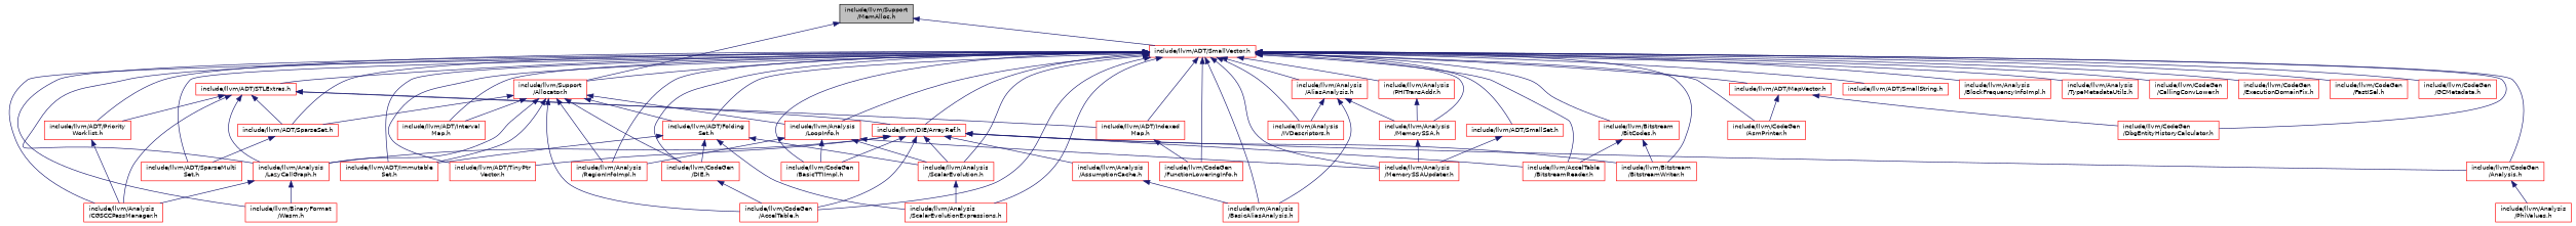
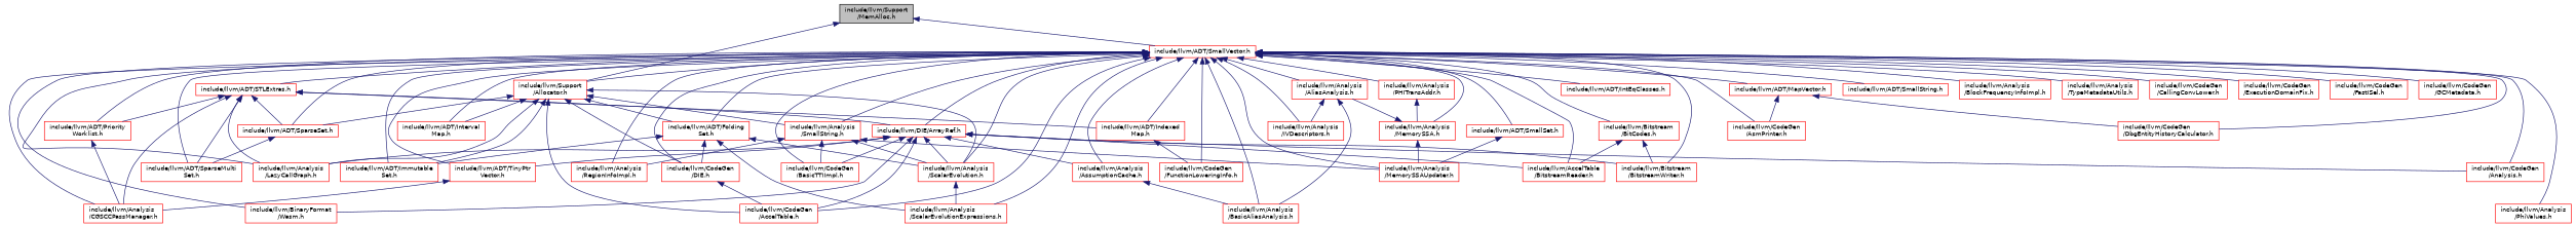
  digraph {
    node [color=red fontname=Helvetica fontsize=10 shape=box]
    edge [color=midnightblue dir=back fontname=Helvetica fontsize=10 labelfontname=Helvetica labelfontsize=10 style=solid]
    n1 [color=black fillcolor=grey75 fontcolor=black height=0.2 label="include/llvm/Support\l/MemAlloc.h" style=filled width=0.4]
    n2 [height=0.2 label="include/llvm/ADT/SmallVector.h" width=0.4]
    n3 [height=0.2 label="include/llvm/Support\l/Allocator.h" width=0.4]
    n4 [height=0.2 label="include/llvm/DIE/ArrayRef.h" width=0.4]
    n5 [height=0.2 label="include/llvm/ADT/TinyPtr\lVector.h" width=0.4]
    n6 [height=0.2 label="include/llvm/Analysis\l/AssumptionCache.h" width=0.4]
    n7 [height=0.2 label="include/llvm/Analysis\l/BasicAliasAnalysis.h" width=0.4]
    n8 [height=0.2 label="include/llvm/Analysis\l/LazyCallGraph.h" width=0.4]
    n9 [height=0.2 label="include/llvm/Analysis\l/CGSCCPassManager.h" width=0.4]
    n10 [height=0.2 label="include/llvm/Analysis\l/ScalarEvolution.h" width=0.4]
    n11 [height=0.2 label="include/llvm/Analysis\l/ScalarEvolutionExpressions.h" width=0.4]
    n12 [height=0.2 label="include/llvm/BinaryFormat\l/Wasm.h" width=0.4]
    n13 [height=0.2 label="include/llvm/AccelTable\l/BitstreamReader.h" width=0.4]
    n14 [height=0.2 label="include/llvm/Bitstream\l/BitstreamWriter.h" width=0.4]
    n15 [height=0.2 label="include/llvm/CodeGen\l/AccelTable.h" width=0.4]
    n16 [height=0.2 label="include/llvm/CodeGen\l/Analysis.h" width=0.4]
    n17 [height=0.2 label="include/llvm/CodeGen\l/BasicTTIImpl.h" width=0.4]
    n18 [height=0.2 label="include/llvm/ADT/Folding\lSet.h" width=0.4]
    n19 [height=0.2 label="include/llvm/ADT/Immutable\lSet.h" width=0.4]
    n20 [height=0.2 label="include/llvm/CodeGen\l/DIE.h" width=0.4]
    n21 [height=0.2 label="include/llvm/ADT/Indexed\lMap.h" width=0.4]
    n22 [height=0.2 label="include/llvm/CodeGen\l/FunctionLoweringInfo.h" width=0.4]
+   n23 [height=0.2 label="include/llvm/ADT/IntEqClasses.h" width=0.4]
    n24 [height=0.2 label="include/llvm/ADT/Interval\lMap.h" width=0.4]
    n25 [height=0.2 label="include/llvm/ADT/MapVector.h" width=0.4]
    n26 [height=0.2 label="include/llvm/CodeGen\l/AsmPrinter.h" width=0.4]
    n27 [height=0.2 label="include/llvm/CodeGen\l/DbgEntityHistoryCalculator.h" width=0.4]
    n28 [height=0.2 label="include/llvm/ADT/Priority\lWorklist.h" width=0.4]
    n29 [height=0.2 label="include/llvm/ADT/STLExtras.h" width=0.4]
    n30 [height=0.2 label="include/llvm/ADT/SparseMulti\lSet.h" width=0.4]
    n31 [height=0.2 label="include/llvm/ADT/SparseSet.h" width=0.4]
    n32 [height=0.2 label="include/llvm/Analysis\l/RegionInfoImpl.h" width=0.4]
    n33 [height=0.2 label="include/llvm/ADT/SmallSet.h" width=0.4]
    n34 [height=0.2 label="include/llvm/Analysis\l/MemorySSAUpdater.h" width=0.4]
    n35 [height=0.2 label="include/llvm/ADT/SmallString.h" width=0.4]
    n36 [height=0.2 label="include/llvm/Analysis\l/BlockFrequencyInfoImpl.h" width=0.4]
    n37 [height=0.2 label="include/llvm/Analysis\l/AliasAnalysis.h" width=0.4]
    n38 [height=0.2 label="include/llvm/Analysis\l/IVDescriptors.h" width=0.4]
    n39 [height=0.2 label="include/llvm/Analysis\l/MemorySSA.h" width=0.4]
-   n40 [height=0.2 label="include/llvm/Analysis\l/LoopInfo.h" width=0.4]
+   n40 [height=0.2 label="include/llvm/Analysis\l/SmallString.h" width=0.4]
    n41 [height=0.2 label="include/llvm/Analysis\l/PHITransAddr.h" width=0.4]
    n42 [height=0.2 label="include/llvm/Analysis\l/PhiValues.h" width=0.4]
    n43 [height=0.2 label="include/llvm/Analysis\l/TypeMetadataUtils.h" width=0.4]
    n44 [height=0.2 label="include/llvm/Bitstream\l/BitCodes.h" width=0.4]
    n45 [height=0.2 label="include/llvm/CodeGen\l/CallingConvLower.h" width=0.4]
    n46 [height=0.2 label="include/llvm/CodeGen\l/ExecutionDomainFix.h" width=0.4]
    n47 [height=0.2 label="include/llvm/CodeGen\l/FastISel.h" width=0.4]
    n48 [height=0.2 label="include/llvm/CodeGen\l/GCMetadata.h" width=0.4]
    n1 -> n2
    n1 -> n3
    n2 -> n3
    n2 -> n4
    n2 -> n5
+   n2 -> n6
    n2 -> n7
    n2 -> n8
    n2 -> n9
    n2 -> n10
    n2 -> n11
    n2 -> n12
    n2 -> n13
    n2 -> n14
    n2 -> n15
    n2 -> n16
    n2 -> n17
    n2 -> n18
    n2 -> n19
    n2 -> n20
    n2 -> n21
    n2 -> n22
+   n2 -> n23
    n2 -> n24
    n2 -> n25
    n2 -> n26
    n2 -> n27
    n2 -> n28
    n2 -> n29
    n2 -> n30
    n2 -> n31
    n2 -> n32
    n2 -> n33
    n2 -> n34
    n2 -> n35
    n2 -> n36
    n2 -> n37
    n2 -> n38
    n2 -> n39
    n2 -> n40
    n2 -> n41
-   n16 -> n42
+   n2 -> n42
    n2 -> n43
    n2 -> n44
    n2 -> n45
    n2 -> n46
    n2 -> n47
    n2 -> n48
    n3 -> n8
-   n3 -> n32
+   n3 -> n10
    n3 -> n15
    n3 -> n18
    n3 -> n19
    n3 -> n20
    n3 -> n24
    n3 -> n31
    n3 -> n40
    n4 -> n5
    n4 -> n6
    n4 -> n8
    n4 -> n10
-   n8 -> n12
+   n4 -> n12
    n4 -> n13
    n4 -> n14
    n4 -> n15
    n4 -> n16
    n4 -> n17
    n6 -> n7
-   n8 -> n9
+   n5 -> n9
    n10 -> n11
    n18 -> n10
    n18 -> n11
    n18 -> n19
    n18 -> n20
    n20 -> n15
    n21 -> n22
    n25 -> n26
    n25 -> n27
    n28 -> n9
    n29 -> n4
    n29 -> n8
    n29 -> n9
    n29 -> n21
    n29 -> n28
+   n29 -> n30
    n29 -> n31
    n31 -> n30
    n33 -> n34
    n37 -> n7
    n37 -> n38
-   n37 -> n39
+   n39 -> n37
    n39 -> n34
    n40 -> n10
    n40 -> n17
    n40 -> n32
    n40 -> n34
    n41 -> n39
    n44 -> n13
    n44 -> n14
  }
